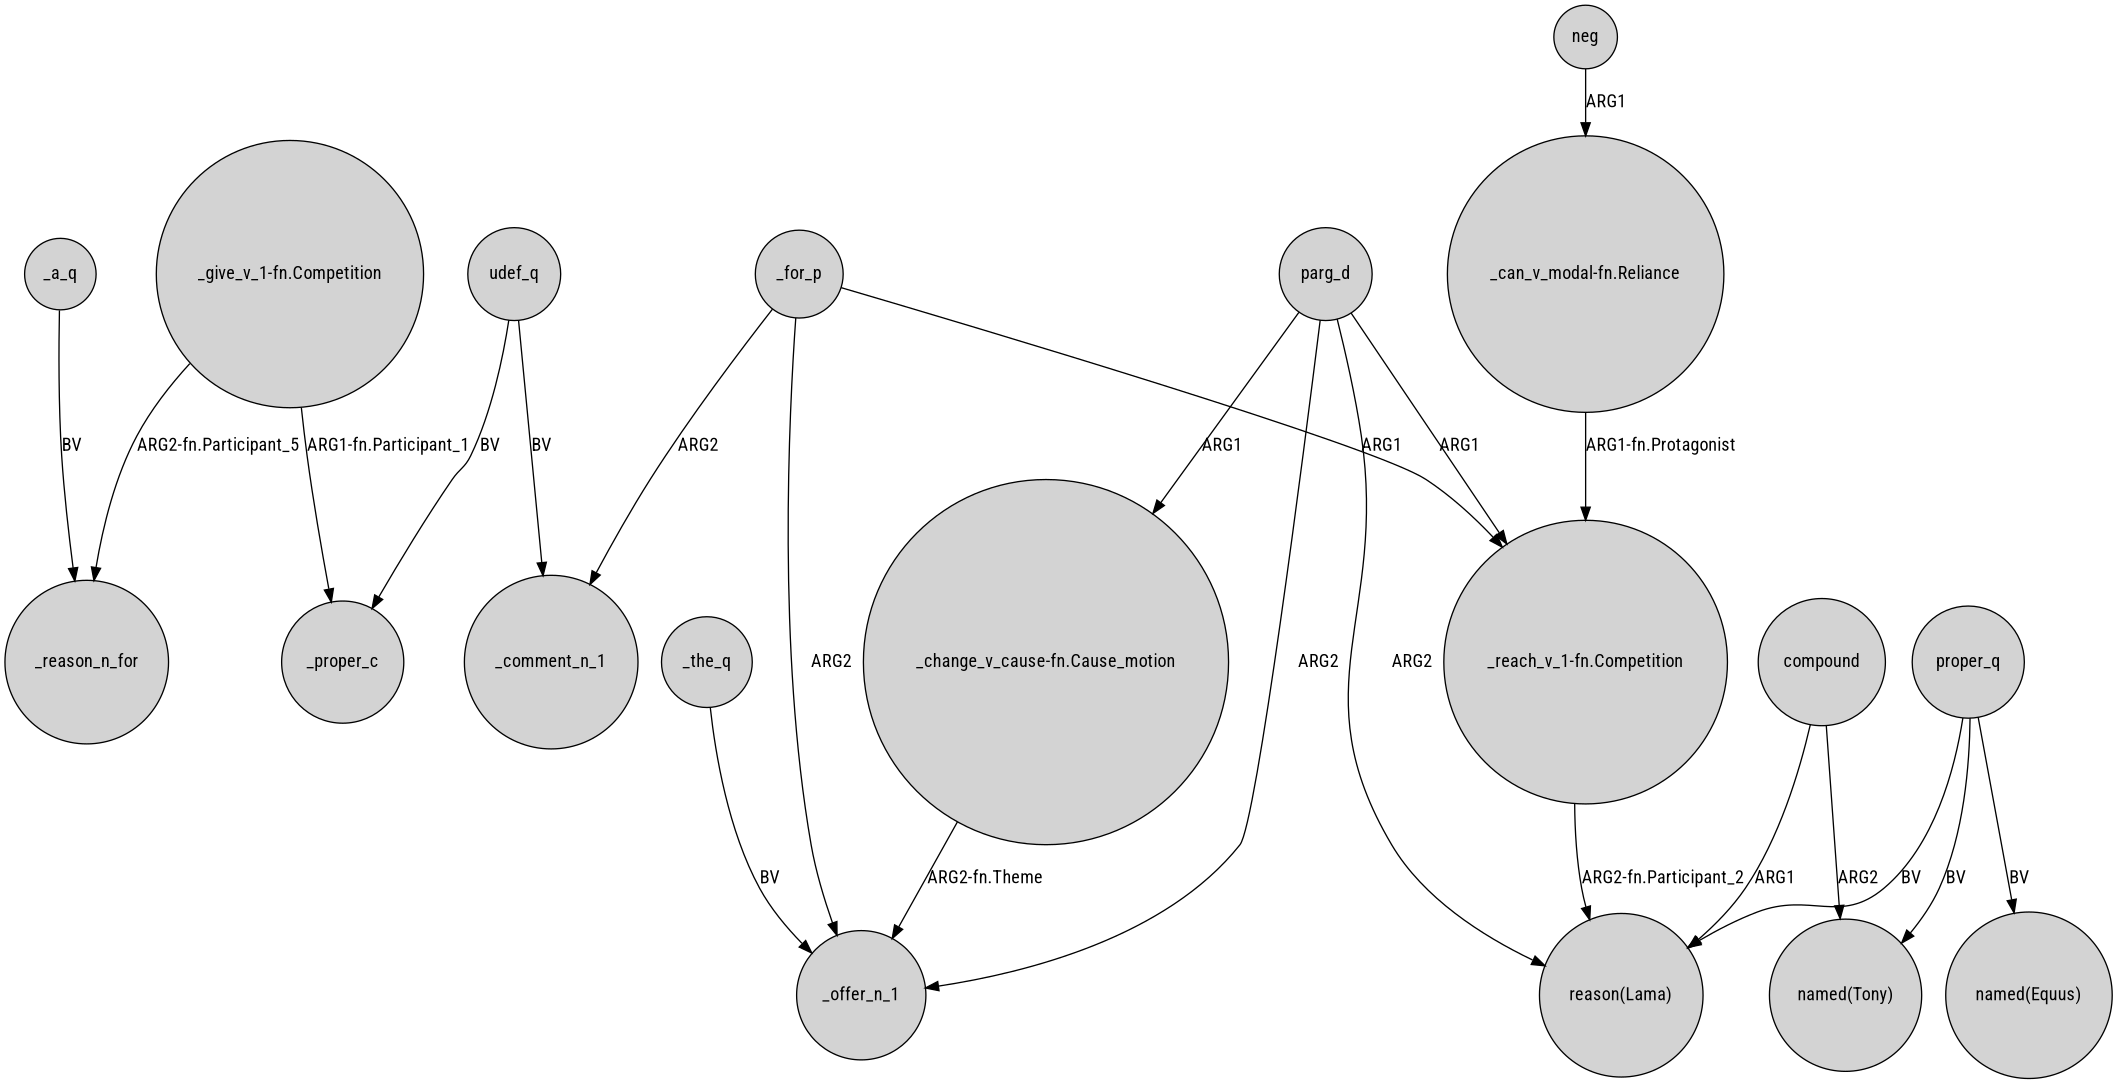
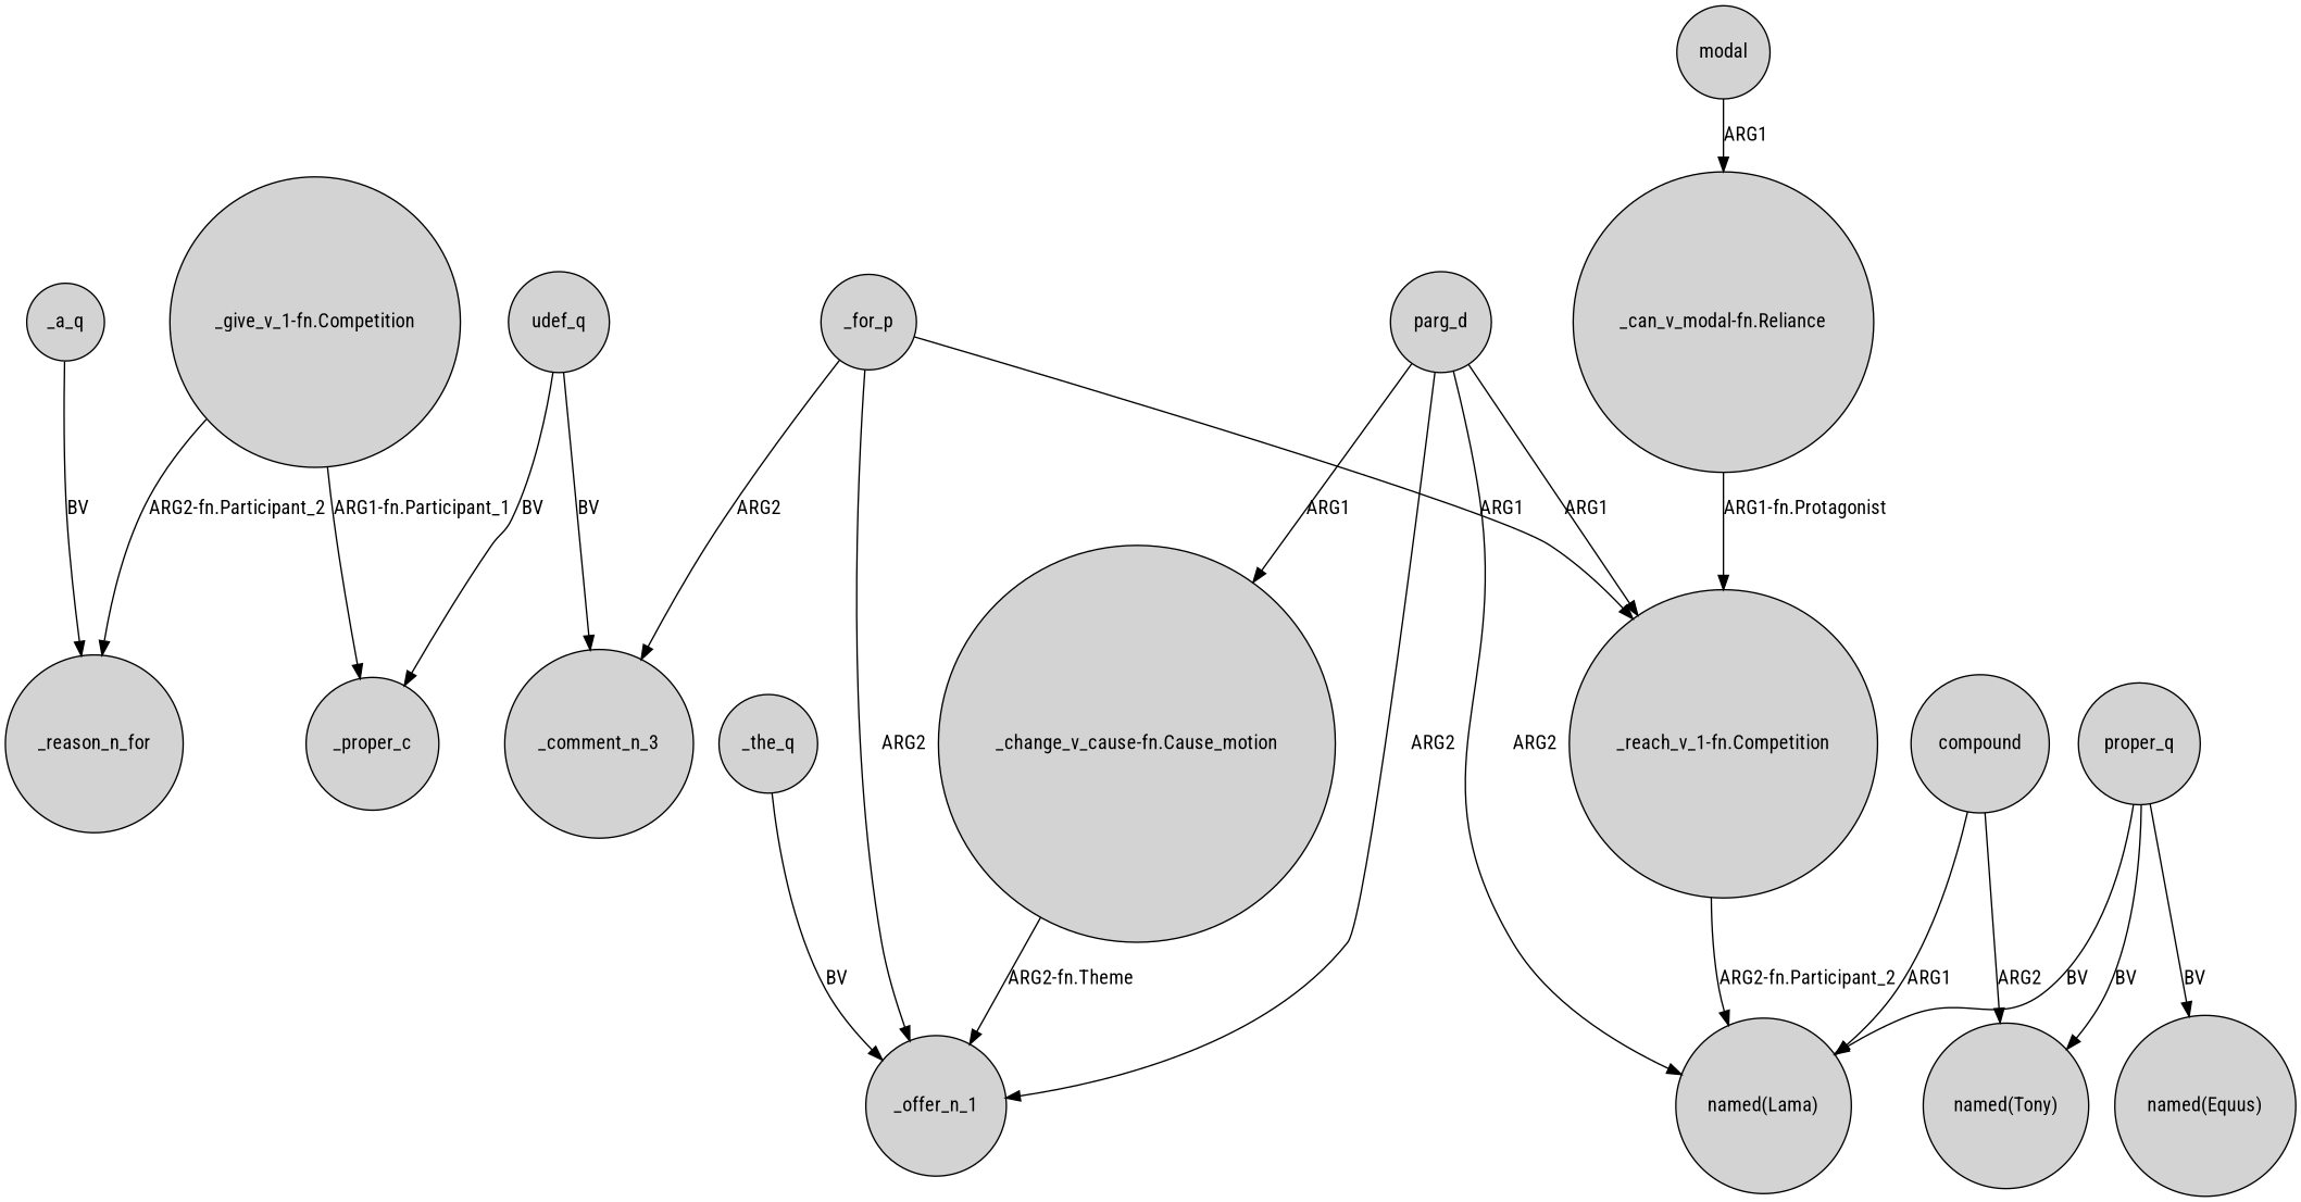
  digraph {
    fontname="Roboto Condensed"
    node [fontname="Roboto Condensed" shape=circle style=filled]
    edge [fontname="Roboto Condensed"]
    _a_q
    _reason_n_for
    parg_d
    _offer_n_1
    "_reach_v_1-fn.Competition"
-   "named(Lama)" [label="reason(Lama)"]
+   "named(Lama)"
    "_change_v_cause-fn.Cause_motion"
    proper_q
    "named(Tony)"
    "named(Equus)"
    "_give_v_1-fn.Competition"
    n12 [label=_proper_c]
    udef_q
-   _comment_n_1
+   _comment_n_1 [label=_comment_n_3]
    _for_p
    compound
-   neg
+   neg [label=modal]
    "_can_v_modal-fn.Reliance"
    _the_q
    _a_q -> _reason_n_for [label=BV]
    parg_d -> _offer_n_1 [label=ARG2]
    parg_d -> "_reach_v_1-fn.Competition" [label=ARG1]
    parg_d -> "named(Lama)" [label=ARG2]
    parg_d -> "_change_v_cause-fn.Cause_motion" [label=ARG1]
    "_reach_v_1-fn.Competition" -> "named(Lama)" [label="ARG2-fn.Participant_2"]
    "_change_v_cause-fn.Cause_motion" -> _offer_n_1 [label="ARG2-fn.Theme"]
    proper_q -> "named(Lama)" [label=BV]
    proper_q -> "named(Tony)" [label=BV]
    proper_q -> "named(Equus)" [label=BV]
-   "_give_v_1-fn.Competition" -> _reason_n_for [label="ARG2-fn.Participant_5"]
+   "_give_v_1-fn.Competition" -> _reason_n_for [label="ARG2-fn.Participant_2"]
    "_give_v_1-fn.Competition" -> n12 [label="ARG1-fn.Participant_1"]
    udef_q -> n12 [label=BV]
    udef_q -> _comment_n_1 [label=BV]
    _for_p -> _offer_n_1 [label=ARG2]
    _for_p -> "_reach_v_1-fn.Competition" [label=ARG1]
    _for_p -> _comment_n_1 [label=ARG2]
    compound -> "named(Lama)" [label=ARG1]
    compound -> "named(Tony)" [label=ARG2]
    neg -> "_can_v_modal-fn.Reliance" [label=ARG1]
    "_can_v_modal-fn.Reliance" -> "_reach_v_1-fn.Competition" [label="ARG1-fn.Protagonist"]
    _the_q -> _offer_n_1 [label=BV]
  }
